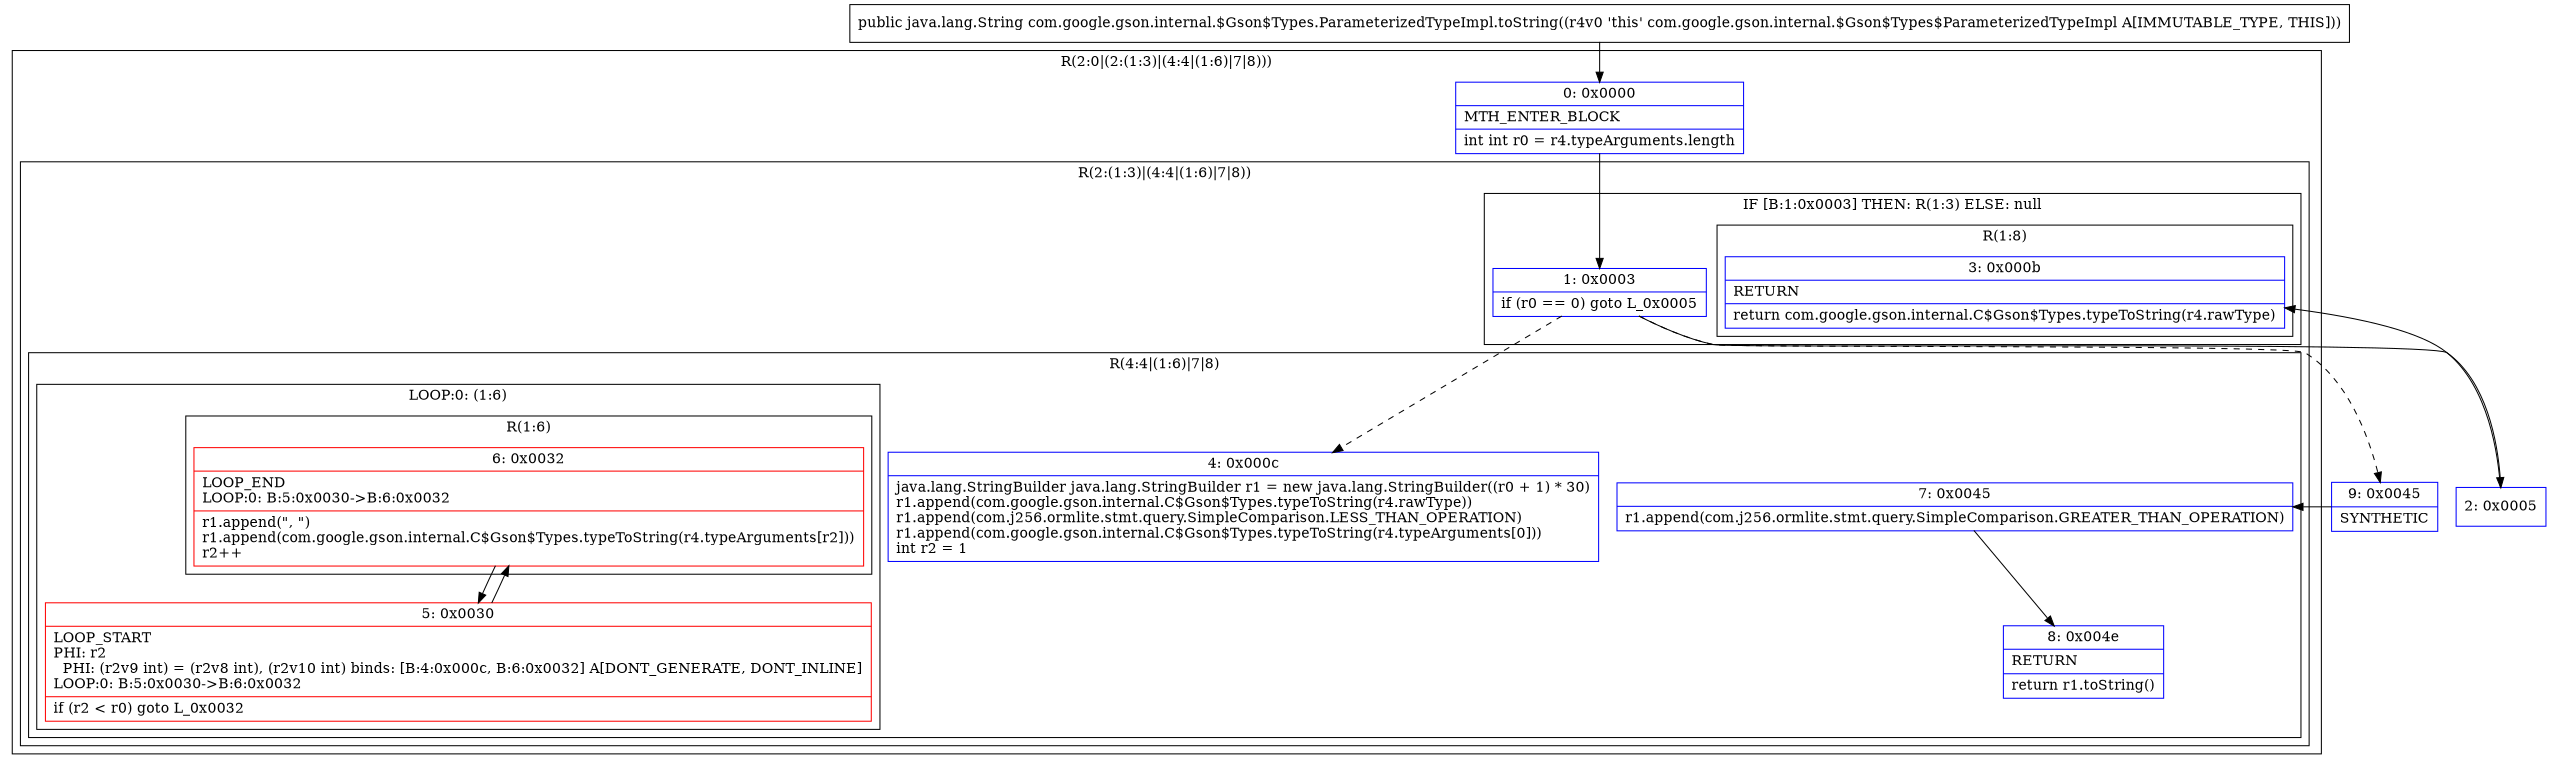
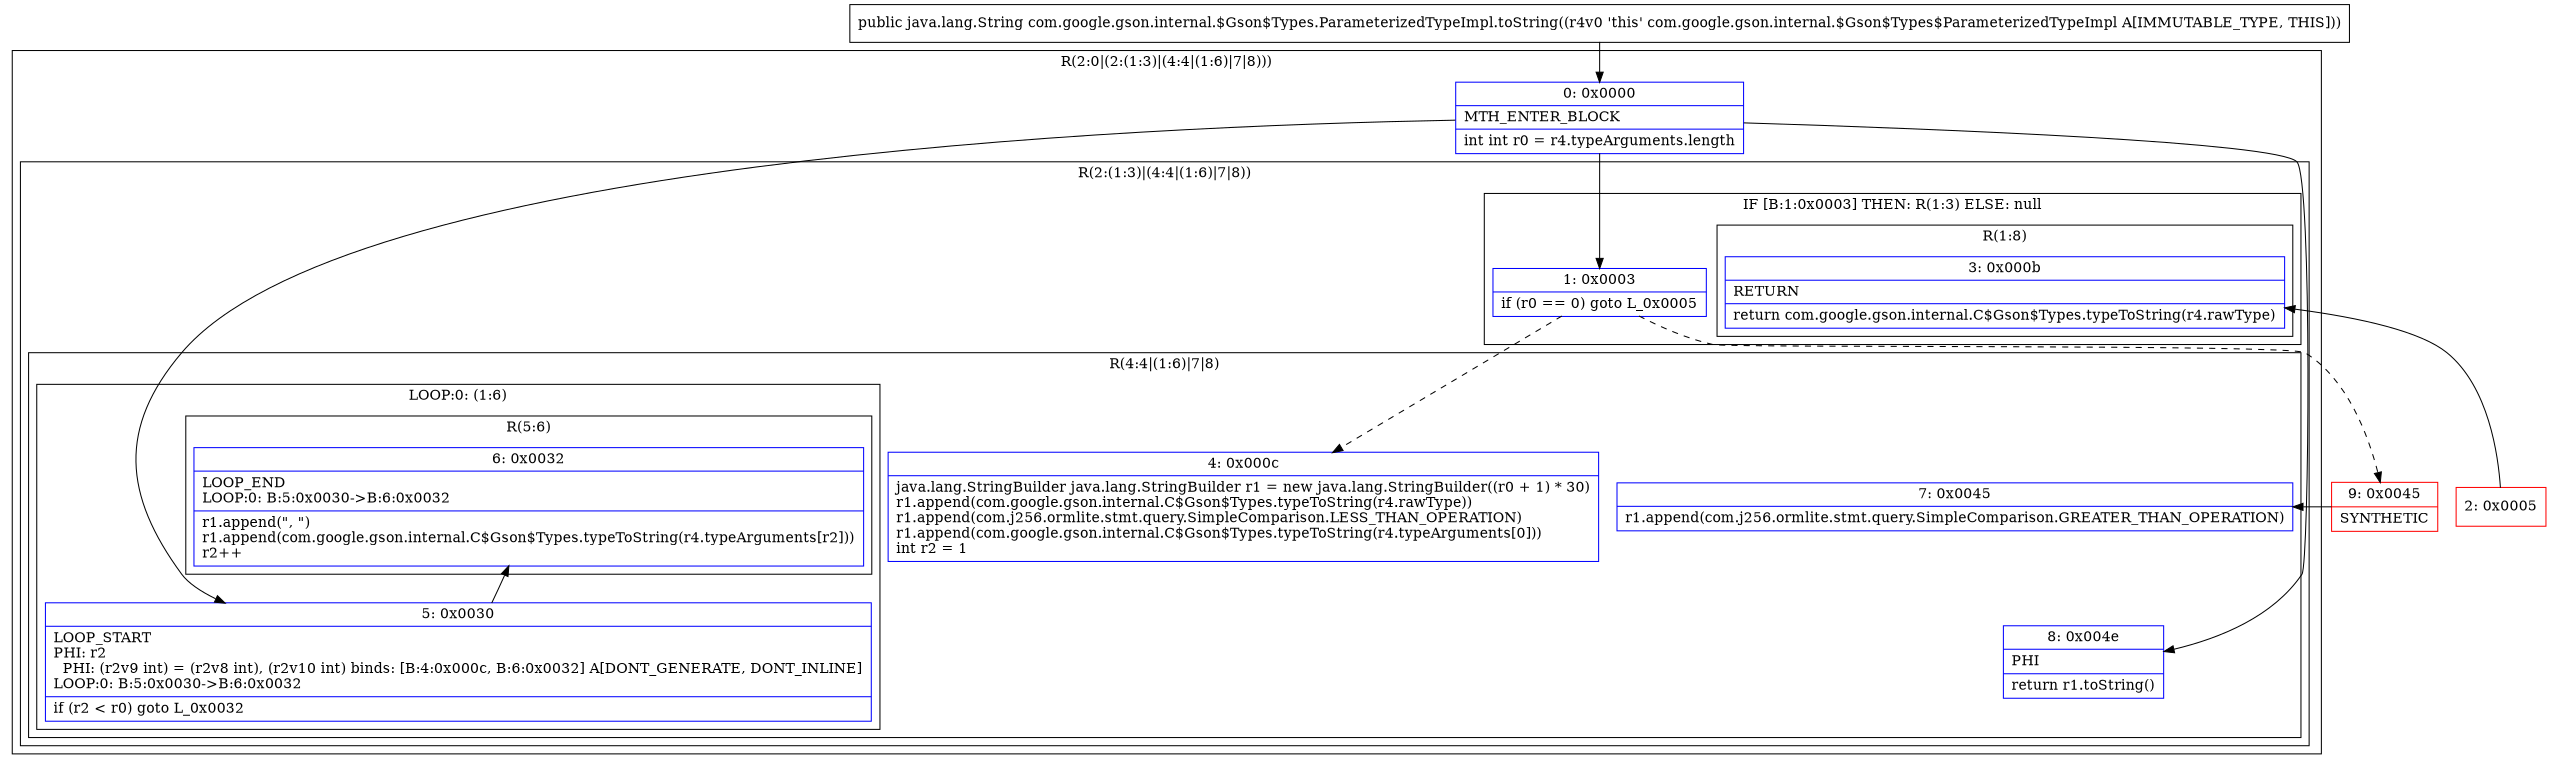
  digraph {
    node [color=blue shape=record]
    n1 [label="{3\:\ 0x000b|RETURN\l|return com.google.gson.internal.C$Gson$Types.typeToString(r4.rawType)\l}"]
    n2 [label="{1\:\ 0x0003|if (r0 == 0) goto L_0x0005\l}"]
-   n3 [color=red label="{6\:\ 0x0032|LOOP_END\lLOOP:0: B:5:0x0030\-\>B:6:0x0032\l|r1.append(\", \")\lr1.append(com.google.gson.internal.C$Gson$Types.typeToString(r4.typeArguments[r2]))\lr2++\l}"]
-   n4 [color=red label="{5\:\ 0x0030|LOOP_START\lPHI: r2 \l  PHI: (r2v9 int) = (r2v8 int), (r2v10 int) binds: [B:4:0x000c, B:6:0x0032] A[DONT_GENERATE, DONT_INLINE]\lLOOP:0: B:5:0x0030\-\>B:6:0x0032\l|if (r2 \< r0) goto L_0x0032\l}"]
+   n3 [label="{6\:\ 0x0032|LOOP_END\lLOOP:0: B:5:0x0030\-\>B:6:0x0032\l|r1.append(\", \")\lr1.append(com.google.gson.internal.C$Gson$Types.typeToString(r4.typeArguments[r2]))\lr2++\l}"]
+   n4 [label="{5\:\ 0x0030|LOOP_START\lPHI: r2 \l  PHI: (r2v9 int) = (r2v8 int), (r2v10 int) binds: [B:4:0x000c, B:6:0x0032] A[DONT_GENERATE, DONT_INLINE]\lLOOP:0: B:5:0x0030\-\>B:6:0x0032\l|if (r2 \< r0) goto L_0x0032\l}"]
    n5 [label="{4\:\ 0x000c|java.lang.StringBuilder java.lang.StringBuilder r1 = new java.lang.StringBuilder((r0 + 1) * 30)\lr1.append(com.google.gson.internal.C$Gson$Types.typeToString(r4.rawType))\lr1.append(com.j256.ormlite.stmt.query.SimpleComparison.LESS_THAN_OPERATION)\lr1.append(com.google.gson.internal.C$Gson$Types.typeToString(r4.typeArguments[0]))\lint r2 = 1\l}"]
    n6 [label="{7\:\ 0x0045|r1.append(com.j256.ormlite.stmt.query.SimpleComparison.GREATER_THAN_OPERATION)\l}"]
-   n7 [label="{8\:\ 0x004e|RETURN\l|return r1.toString()\l}"]
+   n7 [label="{8\:\ 0x004e|PHI\l|return r1.toString()\l}"]
    n8 [label="{0\:\ 0x0000|MTH_ENTER_BLOCK\l|int int r0 = r4.typeArguments.length\l}"]
-   n9 [label="{2\:\ 0x0005}"]
-   n10 [label="{9\:\ 0x0045|SYNTHETIC\l}"]
+   n9 [color=red label="{2\:\ 0x0005}"]
+   n10 [color=red label="{9\:\ 0x0045|SYNTHETIC\l}"]
    n11 [label="{public java.lang.String com.google.gson.internal.$Gson$Types.ParameterizedTypeImpl.toString((r4v0 'this' com.google.gson.internal.$Gson$Types$ParameterizedTypeImpl A[IMMUTABLE_TYPE, THIS])) }" color=""]
    subgraph cluster_1 {
      label="R(2:0|(2:(1:3)|(4:4|(1:6)|7|8)))"
      n8
      subgraph cluster_2 {
        label="R(2:(1:3)|(4:4|(1:6)|7|8))"
        subgraph cluster_3 {
          label="IF [B:1:0x0003] THEN: R(1:3) ELSE: null"
          n2
          subgraph cluster_4 {
            label="R(1:8)"
            n1
          }
        }
        subgraph cluster_5 {
          label="R(4:4|(1:6)|7|8)"
          n5
          n6
          n7
          subgraph cluster_6 {
            label="LOOP:0: (1:6)"
            n4
            subgraph cluster_7 {
-             label="R(1:6)"
+             label="R(5:6)"
              n3
            }
          }
        }
      }
    }
    n2 -> n5 [style=dashed]
-   n2 -> n9
    n2 -> n10 [style=dashed]
-   n3 -> n4
+   n8 -> n4
    n4 -> n3
-   n6 -> n7
+   n8 -> n7
    n8 -> n2
    n9 -> n1
    n10 -> n6
    n11 -> n8
  }
